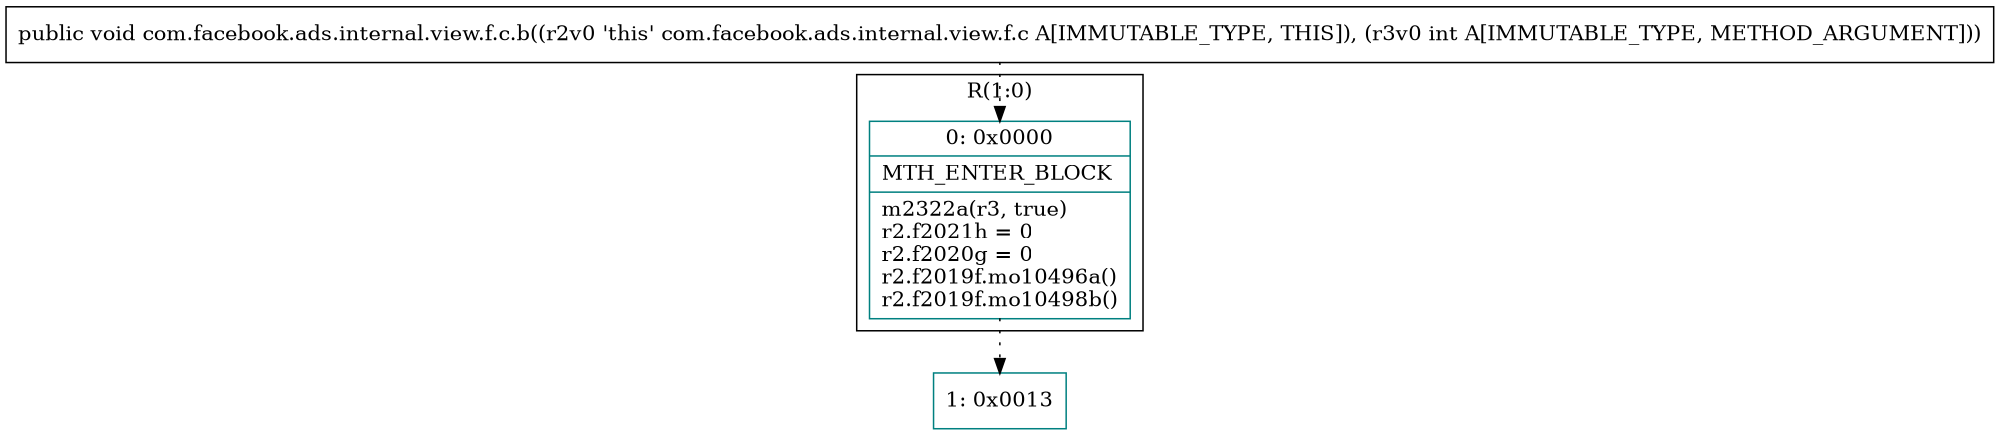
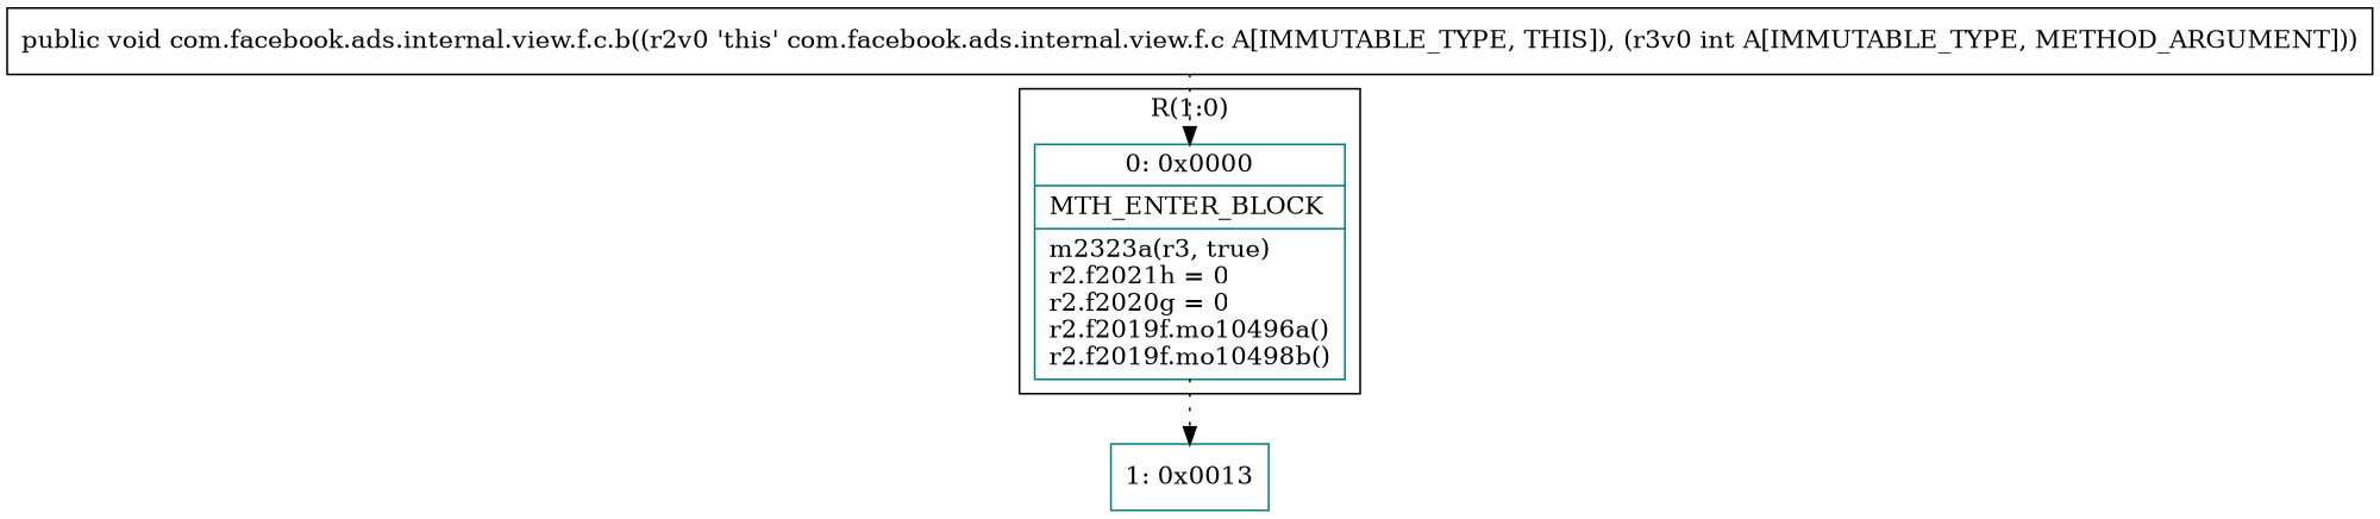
  digraph {
    node [color=teal shape=record]
    edge [style=dotted]
-   n1 [label="{0\:\ 0x0000|MTH_ENTER_BLOCK\l|m2322a(r3, true)\lr2.f2021h = 0\lr2.f2020g = 0\lr2.f2019f.mo10496a()\lr2.f2019f.mo10498b()\l}"]
+   n1 [label="{0\:\ 0x0000|MTH_ENTER_BLOCK\l|m2323a(r3, true)\lr2.f2021h = 0\lr2.f2020g = 0\lr2.f2019f.mo10496a()\lr2.f2019f.mo10498b()\l}"]
    n2 [label="{1\:\ 0x0013}"]
    n3 [label="{public void com.facebook.ads.internal.view.f.c.b((r2v0 'this' com.facebook.ads.internal.view.f.c A[IMMUTABLE_TYPE, THIS]), (r3v0 int A[IMMUTABLE_TYPE, METHOD_ARGUMENT])) }" color=black]
    subgraph cluster_1 {
      label="R(1:0)"
      n1
    }
    n1 -> n2
    n3 -> n1
  }
